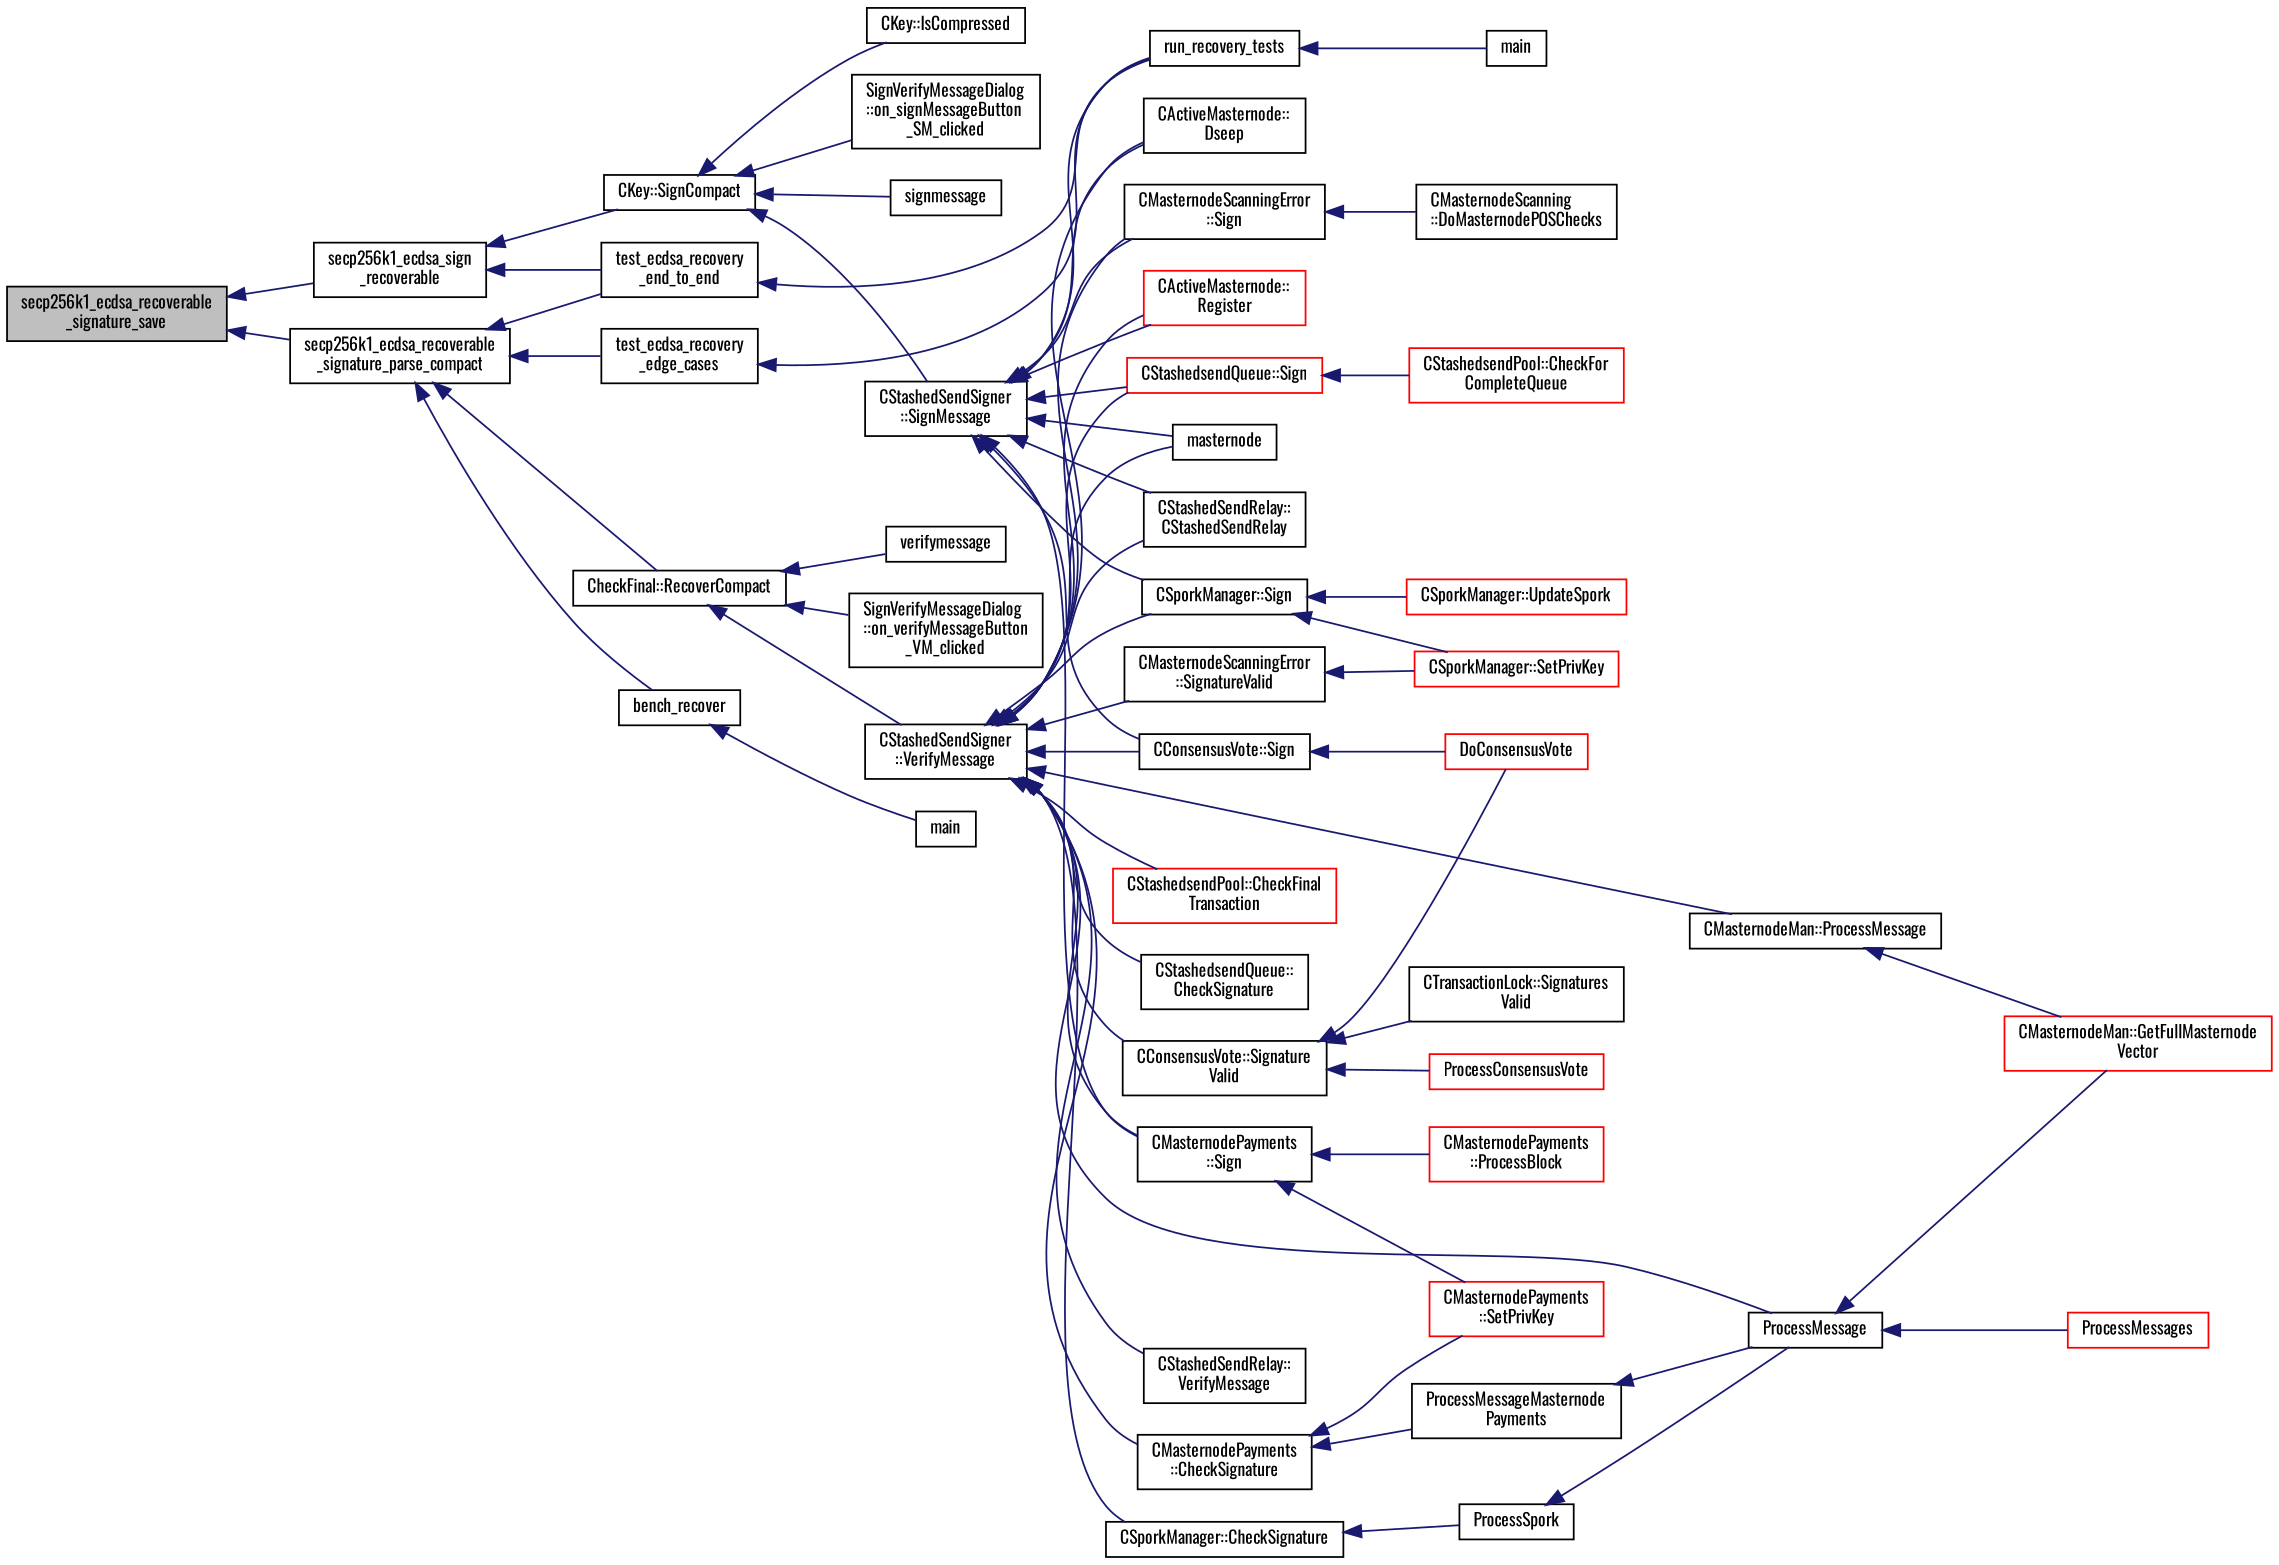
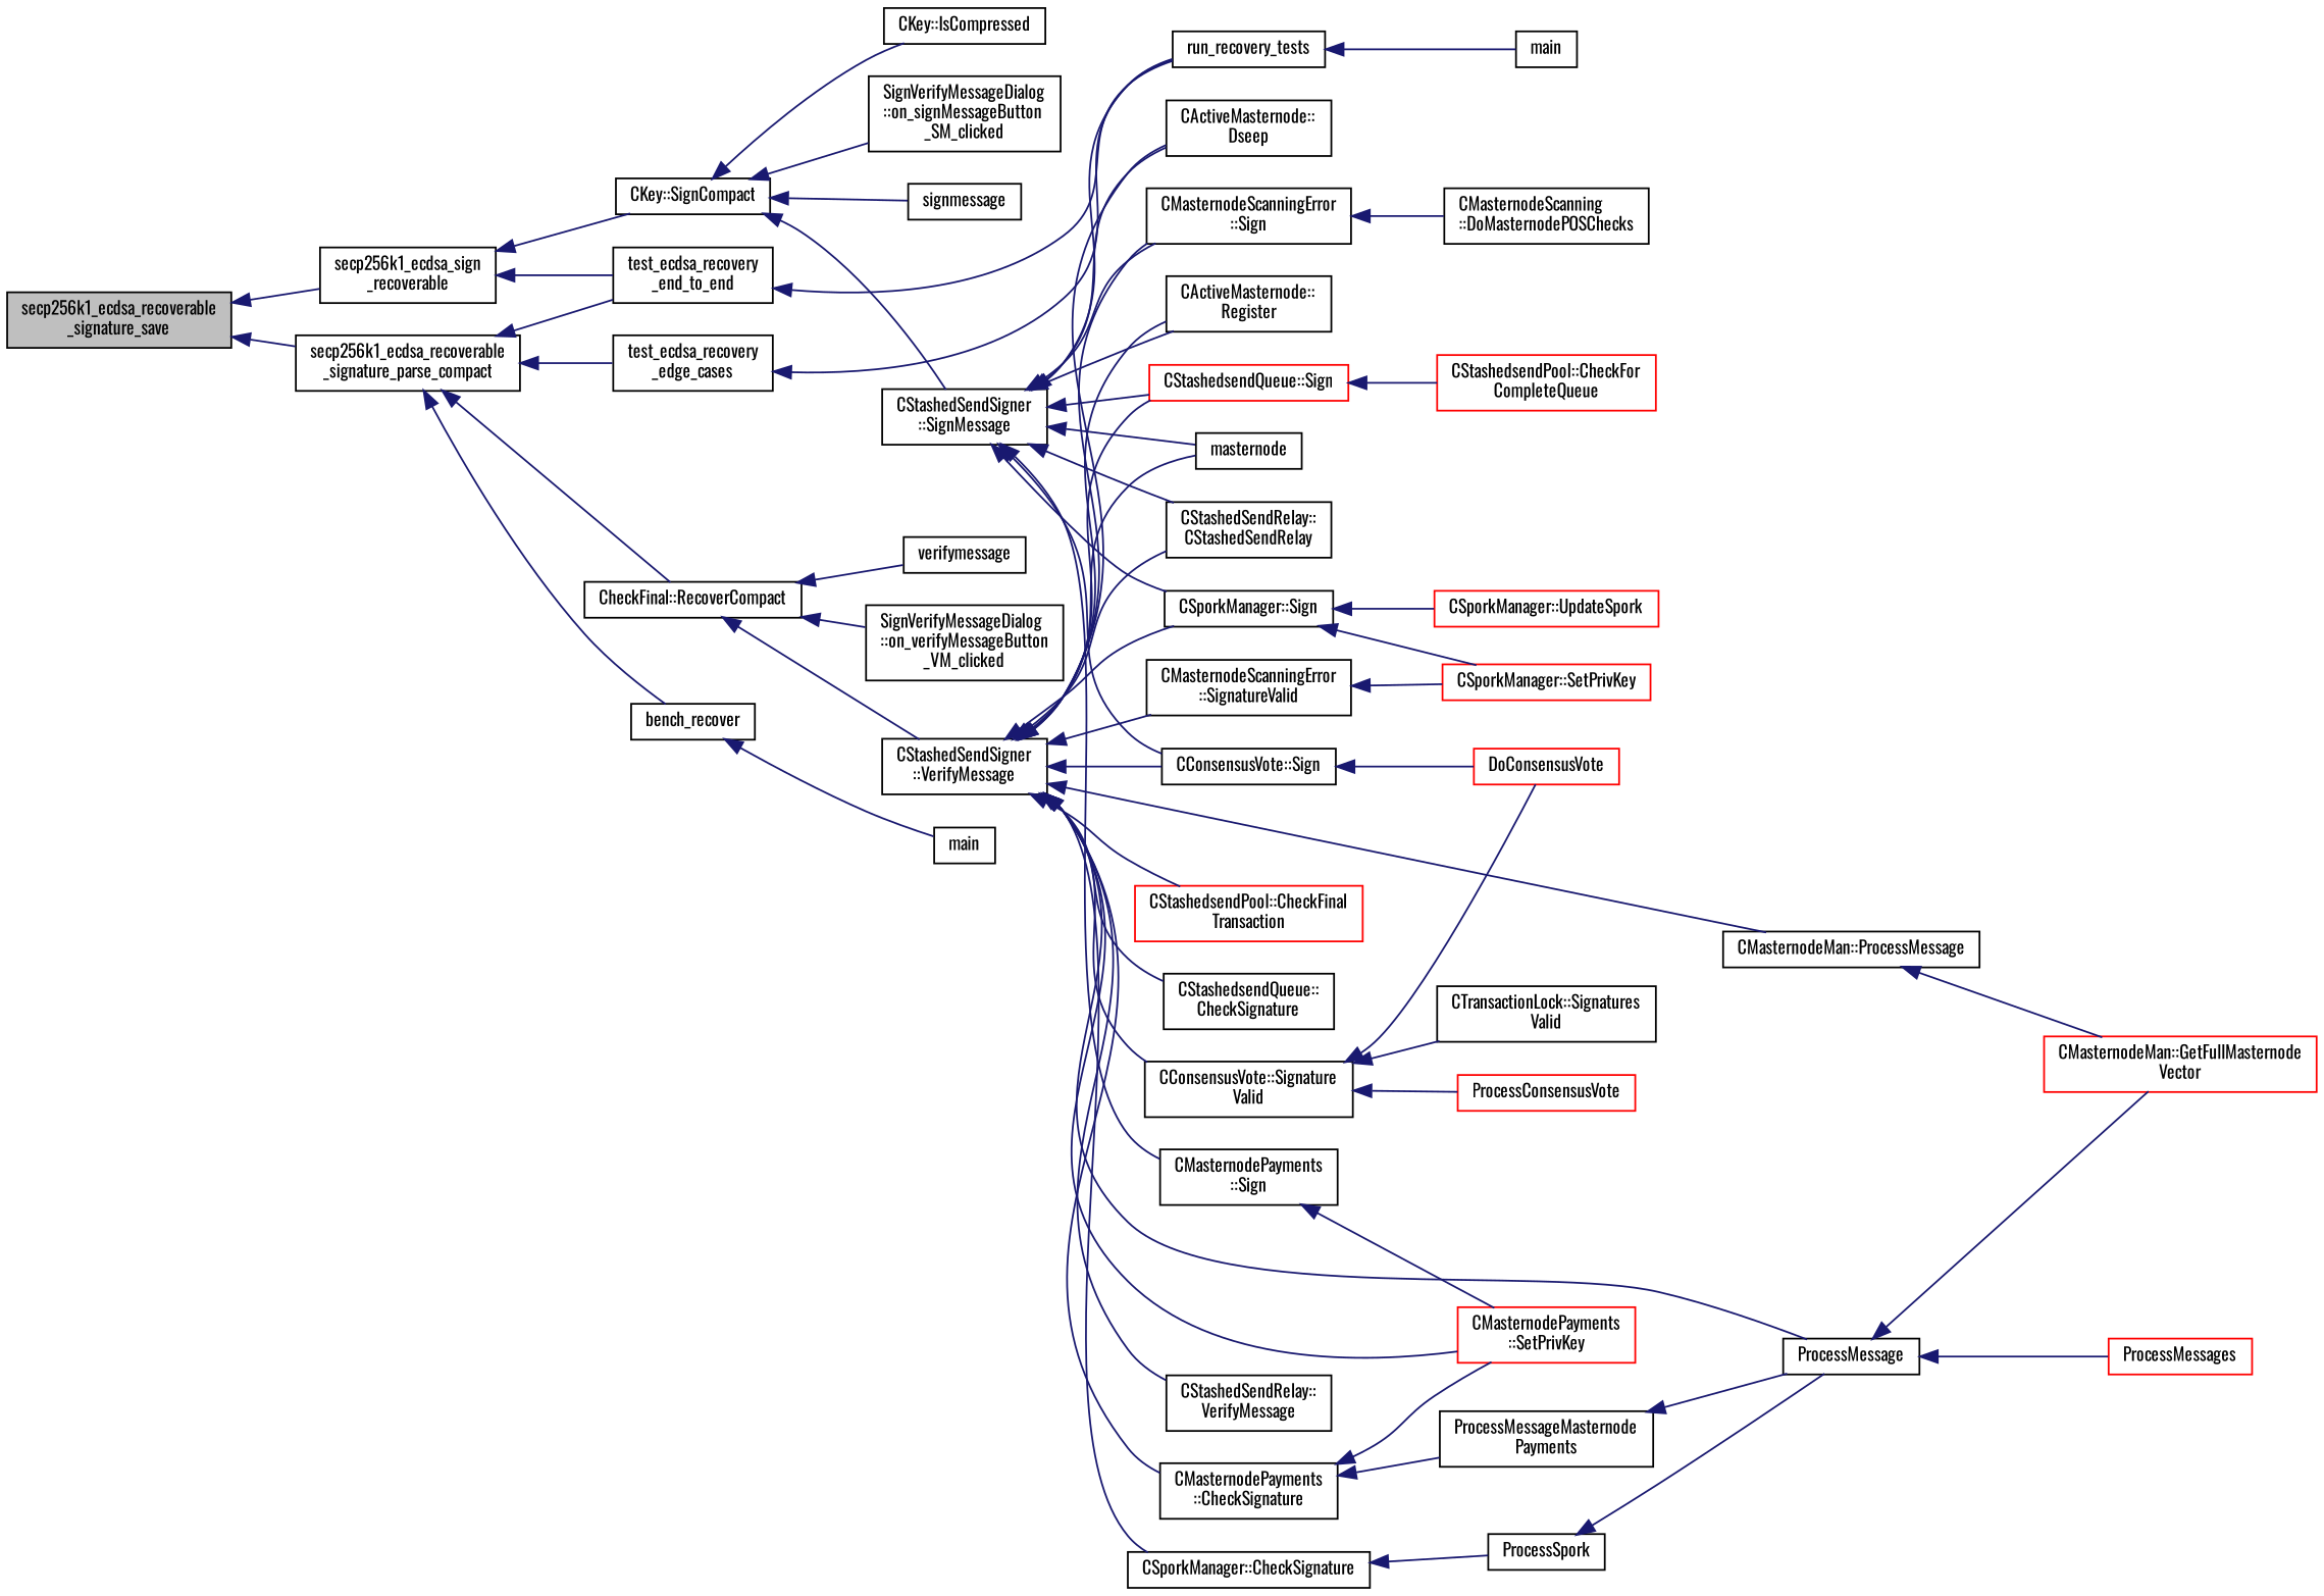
  digraph {
    fontname=Oswald
    rankdir=LR
    node [color=black fillcolor=white fontname=Oswald fontsize=10 shape=record style=filled]
    edge [color=midnightblue dir=back fontname=Oswald fontsize=10 labelfontname=Helvetica labelfontsize=10 style=solid]
    n1 [fillcolor=grey75 fontcolor=black height=0.2 label="secp256k1_ecdsa_recoverable\l_signature_save" width=0.4]
    n2 [height=0.2 label="secp256k1_ecdsa_recoverable\l_signature_parse_compact" width=0.4]
    n3 [height=0.2 label="secp256k1_ecdsa_sign\l_recoverable" width=0.4]
    n4 [height=0.2 label="CheckFinal::RecoverCompact" width=0.4]
    n5 [height=0.2 label=bench_recover width=0.4]
    n6 [height=0.2 label="test_ecdsa_recovery\l_end_to_end" width=0.4]
    n7 [height=0.2 label="test_ecdsa_recovery\l_edge_cases" width=0.4]
    n8 [height=0.2 label="CKey::SignCompact" width=0.4]
    n9 [height=0.2 label="SignVerifyMessageDialog\l::on_verifyMessageButton\l_VM_clicked" width=0.4]
    n10 [height=0.2 label=verifymessage width=0.4]
    n11 [height=0.2 label="CStashedSendSigner\l::VerifyMessage" width=0.4]
    n12 [height=0.2 label=main width=0.4]
    n13 [height=0.2 label=run_recovery_tests width=0.4]
    n14 [height=0.2 label="CActiveMasternode::\lDseep" width=0.4]
-   n15 [color=red height=0.2 label="CActiveMasternode::\lRegister" width=0.4]
+   n15 [height=0.2 label="CActiveMasternode::\lRegister" width=0.4]
    n16 [height=0.2 label="CConsensusVote::Signature\lValid" width=0.4]
    n17 [height=0.2 label="CConsensusVote::Sign" width=0.4]
    n18 [height=0.2 label=ProcessMessage width=0.4]
    n19 [height=0.2 label="CMasternodePayments\l::CheckSignature" width=0.4]
    n20 [height=0.2 label="CMasternodePayments\l::Sign" width=0.4]
    n21 [height=0.2 label="CMasternodeScanningError\l::SignatureValid" width=0.4]
    n22 [height=0.2 label="CMasternodeScanningError\l::Sign" width=0.4]
    n23 [height=0.2 label="CMasternodeMan::ProcessMessage" width=0.4]
    n24 [height=0.2 label=masternode width=0.4]
    n25 [height=0.2 label="CSporkManager::CheckSignature" width=0.4]
    n26 [height=0.2 label="CSporkManager::Sign" width=0.4]
    n27 [height=0.2 label="CStashedSendRelay::\lCStashedSendRelay" width=0.4]
    n28 [height=0.2 label="CStashedSendRelay::\lVerifyMessage" width=0.4]
    n29 [color=red height=0.2 label="CStashedsendPool::CheckFinal\lTransaction" width=0.4]
    n30 [color=red height=0.2 label="CStashedsendQueue::Sign" width=0.4]
    n31 [height=0.2 label="CStashedsendQueue::\lCheckSignature" width=0.4]
    n32 [color=red height=0.2 label=DoConsensusVote width=0.4]
    n33 [color=red height=0.2 label=ProcessConsensusVote width=0.4]
    n34 [height=0.2 label="CTransactionLock::Signatures\lValid" width=0.4]
    n35 [color=red height=0.2 label=ProcessMessages width=0.4]
    n36 [color=red height=0.2 label="CMasternodeMan::GetFullMasternode\lVector" width=0.4]
    n37 [height=0.2 label="ProcessMessageMasternode\lPayments" width=0.4]
    n38 [color=red height=0.2 label="CMasternodePayments\l::SetPrivKey" width=0.4]
-   n39 [color=red height=0.2 label="CMasternodePayments\l::ProcessBlock" width=0.4]
    n40 [color=red height=0.2 label="CSporkManager::SetPrivKey" width=0.4]
    n41 [height=0.2 label="CMasternodeScanning\l::DoMasternodePOSChecks" width=0.4]
    n42 [height=0.2 label=ProcessSpork width=0.4]
    n43 [color=red height=0.2 label="CSporkManager::UpdateSpork" width=0.4]
    n44 [color=red height=0.2 label="CStashedsendPool::CheckFor\lCompleteQueue" width=0.4]
    n45 [height=0.2 label=main width=0.4]
    n46 [height=0.2 label="CKey::IsCompressed" width=0.4]
    n47 [height=0.2 label="SignVerifyMessageDialog\l::on_signMessageButton\l_SM_clicked" width=0.4]
    n48 [height=0.2 label=signmessage width=0.4]
    n49 [height=0.2 label="CStashedSendSigner\l::SignMessage" width=0.4]
    n1 -> n2
    n1 -> n3
    n2 -> n4
    n2 -> n5
    n2 -> n6
    n2 -> n7
    n3 -> n6
    n3 -> n8
    n4 -> n9
    n4 -> n10
    n4 -> n11
    n5 -> n12
    n6 -> n13
    n7 -> n13
    n8 -> n46
    n8 -> n47
    n8 -> n48
    n8 -> n49
    n11 -> n14
    n11 -> n15
    n11 -> n16
    n11 -> n17
    n11 -> n18
    n11 -> n19
-   n11 -> n20
+   n11 -> n38
    n11 -> n21
    n11 -> n22
    n11 -> n23
    n11 -> n24
    n11 -> n25
    n11 -> n26
    n11 -> n27
    n11 -> n28
    n11 -> n29
    n11 -> n30
    n11 -> n31
    n13 -> n45
    n16 -> n32
    n16 -> n33
    n16 -> n34
    n17 -> n32
    n18 -> n35
    n18 -> n36
    n19 -> n37
    n19 -> n38
    n20 -> n38
-   n20 -> n39
    n21 -> n40
    n22 -> n41
    n23 -> n36
    n25 -> n42
    n26 -> n40
    n26 -> n43
    n30 -> n44
    n37 -> n18
    n42 -> n18
    n49 -> n13
    n49 -> n14
    n49 -> n15
    n49 -> n17
    n49 -> n20
    n49 -> n22
    n49 -> n24
    n49 -> n26
    n49 -> n27
    n49 -> n30
  }
